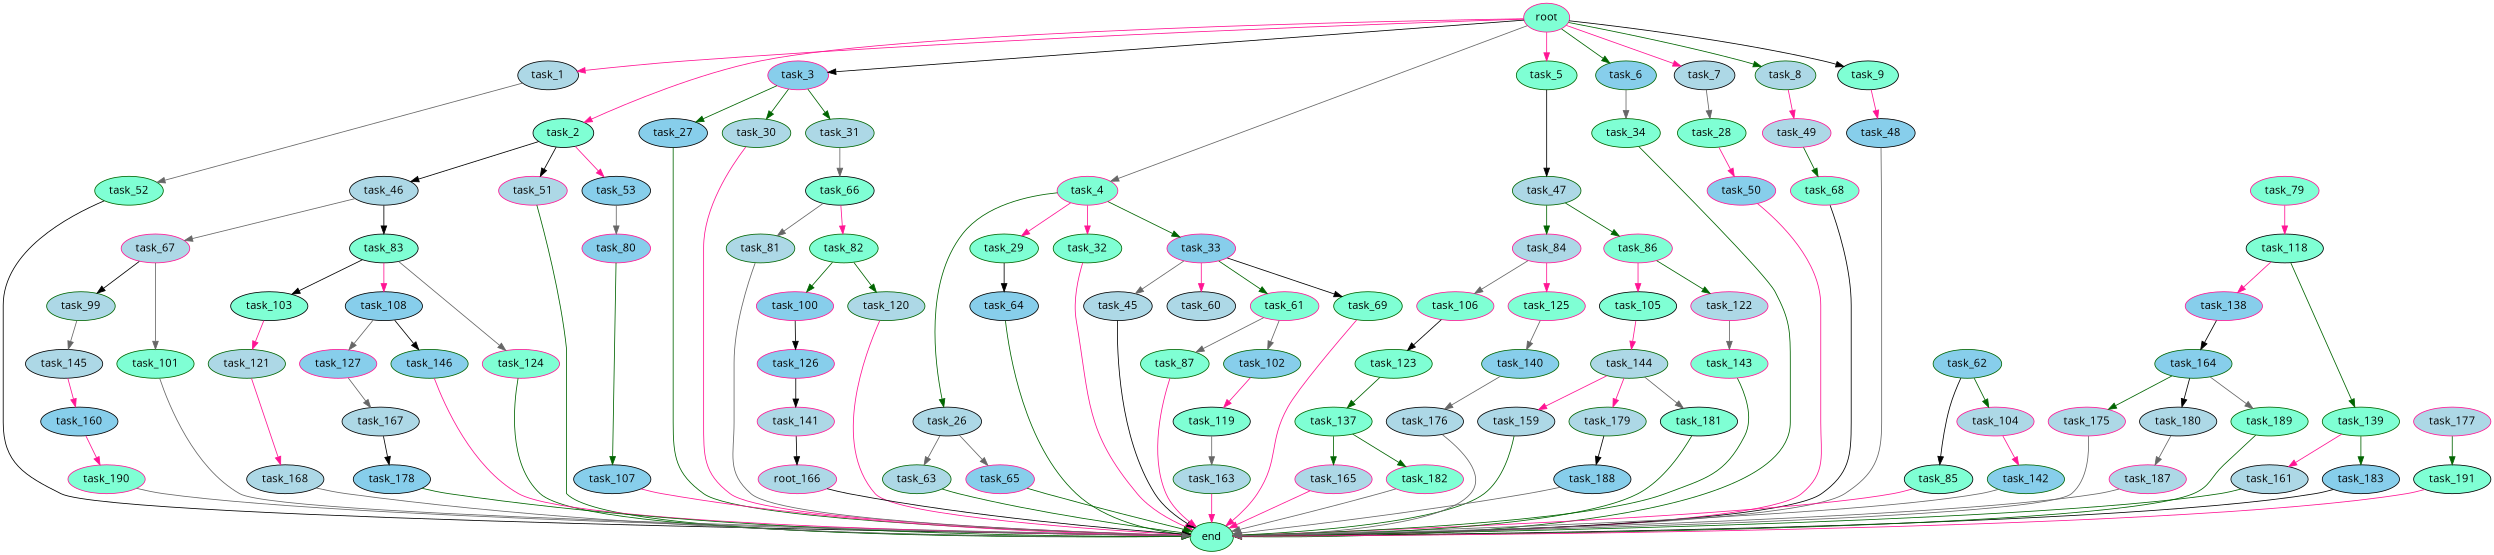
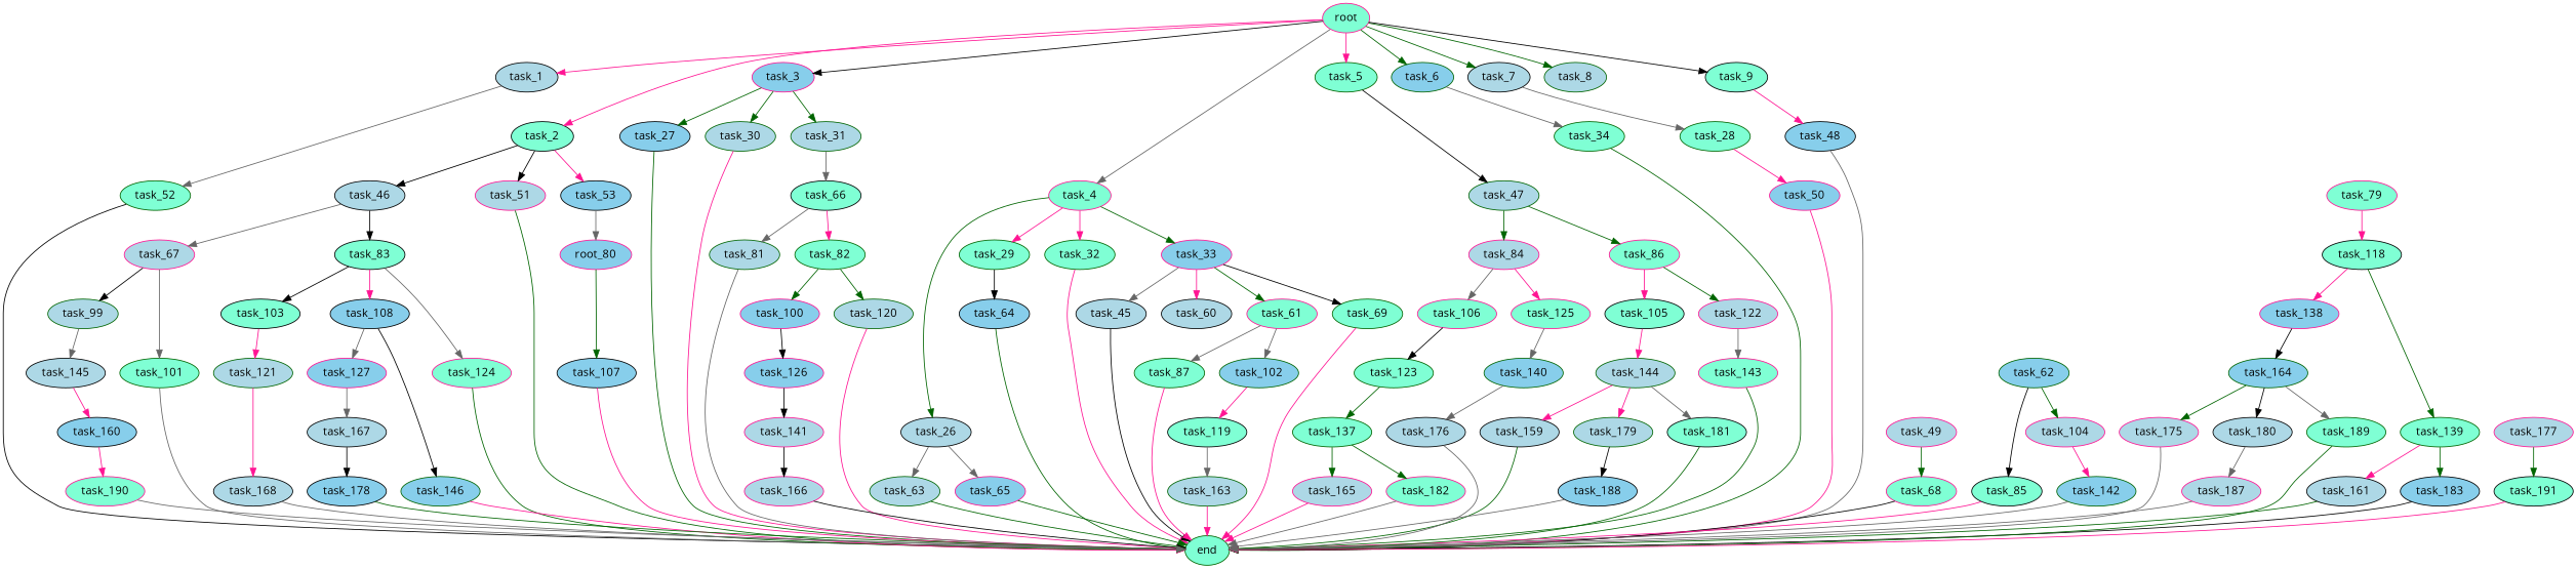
  digraph {
    fontname="Open Sans"
    node [color=black fillcolor=aquamarine fontname="Open Sans" style=filled]
    edge [color=deeppink fontname="Open Sans"]
    root [color=deeppink]
    task_1 [fillcolor=lightblue]
    task_2
    task_3 [color=deeppink fillcolor=skyblue]
    task_4 [color=deeppink]
    task_5 [color=darkgreen]
    task_6 [color=darkgreen fillcolor=skyblue]
    task_7 [fillcolor=lightblue]
    task_8 [color=darkgreen fillcolor=lightblue]
    task_9
    task_52 [color=darkgreen]
    task_46 [fillcolor=lightblue]
    task_51 [color=deeppink fillcolor=lightblue]
    task_53 [fillcolor=skyblue]
    task_27 [fillcolor=skyblue]
    task_30 [color=darkgreen fillcolor=lightblue]
    task_31 [color=darkgreen fillcolor=lightblue]
    task_26 [fillcolor=lightblue]
    task_29 [color=darkgreen]
    task_32 [color=darkgreen]
    task_33 [color=deeppink fillcolor=skyblue]
    task_47 [color=darkgreen fillcolor=lightblue]
    task_34 [color=darkgreen]
    task_28 [color=darkgreen]
    task_49 [color=deeppink fillcolor=lightblue]
    task_48 [fillcolor=skyblue]
    end [color=darkgreen]
    task_67 [color=deeppink fillcolor=lightblue]
    task_83
-   task_80 [color=deeppink fillcolor=skyblue]
+   task_80 [color=deeppink fillcolor=skyblue label=root_80]
    task_66
    task_63 [color=darkgreen fillcolor=lightblue]
    task_65 [color=deeppink fillcolor=skyblue]
    task_64 [fillcolor=skyblue]
    task_45 [fillcolor=lightblue]
    task_60 [fillcolor=lightblue]
    task_61 [color=deeppink]
    task_69 [color=darkgreen]
    task_84 [color=deeppink fillcolor=lightblue]
    task_86 [color=deeppink]
    task_50 [color=deeppink fillcolor=skyblue]
    task_68 [color=deeppink]
    task_81 [color=darkgreen fillcolor=lightblue]
    task_82 [color=darkgreen]
    task_87 [color=darkgreen]
    task_102 [color=darkgreen fillcolor=skyblue]
    task_62 [color=darkgreen fillcolor=skyblue]
    task_85
    task_104 [color=deeppink fillcolor=lightblue]
    task_99 [color=darkgreen fillcolor=lightblue]
    task_101 [color=darkgreen]
    task_103
    task_108 [fillcolor=skyblue]
    task_124 [color=deeppink]
    task_106 [color=deeppink]
    task_125 [color=deeppink]
    task_105
    task_122 [color=deeppink fillcolor=lightblue]
    task_107 [fillcolor=skyblue]
    task_79 [color=deeppink]
    task_118
    task_119
    task_142 [color=darkgreen fillcolor=skyblue]
    task_100 [color=deeppink fillcolor=skyblue]
    task_120 [color=darkgreen fillcolor=lightblue]
    task_145 [fillcolor=lightblue]
    task_138 [color=deeppink fillcolor=skyblue]
    task_139 [color=darkgreen]
    task_126 [color=deeppink fillcolor=skyblue]
    task_121 [color=darkgreen fillcolor=lightblue]
    task_127 [color=deeppink fillcolor=skyblue]
    task_146 [color=darkgreen fillcolor=skyblue]
    task_123 [color=darkgreen]
    task_140 [color=darkgreen fillcolor=skyblue]
    task_144 [color=darkgreen fillcolor=lightblue]
    task_143 [color=deeppink]
    task_160 [fillcolor=skyblue]
    task_141 [color=deeppink fillcolor=lightblue]
    task_163 [color=darkgreen fillcolor=lightblue]
    task_168 [fillcolor=lightblue]
    task_159 [fillcolor=lightblue]
    task_179 [color=darkgreen fillcolor=lightblue]
    task_181
    task_137 [color=darkgreen]
    task_167 [fillcolor=lightblue]
    task_164 [color=darkgreen fillcolor=skyblue]
    task_161 [fillcolor=lightblue]
    task_183 [fillcolor=skyblue]
    task_165 [color=deeppink fillcolor=lightblue]
    task_182 [color=deeppink]
    task_176 [fillcolor=lightblue]
-   task_166 [color=deeppink fillcolor=lightblue label=root_166]
+   task_166 [color=deeppink fillcolor=lightblue]
    task_178 [fillcolor=skyblue]
    task_175 [color=deeppink fillcolor=lightblue]
    task_180 [fillcolor=lightblue]
    task_189 [color=darkgreen]
    task_188 [fillcolor=skyblue]
    task_190 [color=deeppink]
    task_177 [color=deeppink fillcolor=lightblue]
    task_191
    task_187 [color=deeppink fillcolor=lightblue]
    root -> task_1
    root -> task_2
    root -> task_3 [color=black]
    root -> task_4 [color=gray40]
    root -> task_5
    root -> task_6 [color=darkgreen]
-   root -> task_7
+   root -> task_7 [color=darkgreen]
    root -> task_8 [color=darkgreen]
    root -> task_9 [color=black]
    task_1 -> task_52 [color=gray40]
    task_2 -> task_46 [color=black]
    task_2 -> task_51 [color=black]
    task_2 -> task_53
    task_3 -> task_27 [color=darkgreen]
    task_3 -> task_30 [color=darkgreen]
    task_3 -> task_31 [color=darkgreen]
    task_4 -> task_26 [color=darkgreen]
    task_4 -> task_29
    task_4 -> task_32
    task_4 -> task_33 [color=darkgreen]
    task_5 -> task_47 [color=black]
    task_6 -> task_34 [color=gray40]
    task_7 -> task_28 [color=gray40]
-   task_8 -> task_49
    task_9 -> task_48
    task_52 -> end [color=black]
    task_46 -> task_67 [color=gray40]
    task_46 -> task_83 [color=black]
    task_51 -> end [color=darkgreen]
    task_53 -> task_80 [color=gray40]
    task_27 -> end [color=darkgreen]
    task_30 -> end
    task_31 -> task_66 [color=gray40]
    task_26 -> task_63 [color=gray40]
    task_26 -> task_65 [color=gray40]
    task_29 -> task_64 [color=black]
    task_32 -> end
    task_33 -> task_45 [color=gray40]
    task_33 -> task_60
    task_33 -> task_61 [color=darkgreen]
    task_33 -> task_69 [color=black]
    task_47 -> task_84 [color=darkgreen]
    task_47 -> task_86 [color=darkgreen]
    task_34 -> end [color=darkgreen]
    task_28 -> task_50
    task_49 -> task_68 [color=darkgreen]
    task_48 -> end [color=gray40]
    task_67 -> task_99 [color=black]
    task_67 -> task_101 [color=gray40]
    task_83 -> task_103 [color=black]
    task_83 -> task_108
    task_83 -> task_124 [color=gray40]
    task_80 -> task_107 [color=darkgreen]
    task_66 -> task_81 [color=gray40]
    task_66 -> task_82
    task_63 -> end [color=darkgreen]
    task_65 -> end [color=darkgreen]
    task_64 -> end [color=darkgreen]
    task_45 -> end [color=black]
    task_61 -> task_87 [color=gray40]
    task_61 -> task_102 [color=gray40]
    task_69 -> end
    task_84 -> task_106 [color=gray40]
    task_84 -> task_125
    task_86 -> task_105
    task_86 -> task_122 [color=darkgreen]
    task_50 -> end
    task_68 -> end [color=black]
    task_81 -> end [color=gray40]
    task_82 -> task_100 [color=darkgreen]
    task_82 -> task_120 [color=darkgreen]
    task_87 -> end
    task_102 -> task_119
    task_62 -> task_85 [color=black]
    task_62 -> task_104 [color=darkgreen]
    task_85 -> end
    task_104 -> task_142
    task_99 -> task_145 [color=gray40]
    task_101 -> end [color=gray40]
    task_103 -> task_121
    task_108 -> task_127 [color=gray40]
    task_108 -> task_146 [color=black]
    task_124 -> end [color=darkgreen]
    task_106 -> task_123 [color=black]
    task_125 -> task_140 [color=gray40]
    task_105 -> task_144
    task_122 -> task_143 [color=gray40]
    task_107 -> end
    task_79 -> task_118
    task_118 -> task_138
    task_118 -> task_139 [color=darkgreen]
    task_119 -> task_163 [color=gray40]
    task_142 -> end [color=gray40]
    task_100 -> task_126 [color=black]
    task_120 -> end
    task_145 -> task_160
    task_138 -> task_164 [color=black]
    task_139 -> task_161
    task_139 -> task_183 [color=darkgreen]
    task_126 -> task_141 [color=black]
    task_121 -> task_168
    task_127 -> task_167 [color=gray40]
    task_146 -> end
    task_123 -> task_137 [color=darkgreen]
    task_140 -> task_176 [color=gray40]
    task_144 -> task_159
    task_144 -> task_179
    task_144 -> task_181 [color=gray40]
    task_143 -> end [color=darkgreen]
    task_160 -> task_190
    task_141 -> task_166 [color=black]
    task_163 -> end
    task_168 -> end [color=gray40]
    task_159 -> end [color=darkgreen]
    task_179 -> task_188 [color=black]
    task_181 -> end [color=darkgreen]
    task_137 -> task_165 [color=darkgreen]
    task_137 -> task_182 [color=darkgreen]
    task_167 -> task_178 [color=black]
    task_164 -> task_175 [color=darkgreen]
    task_164 -> task_180 [color=black]
    task_164 -> task_189 [color=gray40]
    task_161 -> end [color=darkgreen]
    task_183 -> end [color=black]
    task_165 -> end
    task_182 -> end [color=gray40]
    task_176 -> end [color=gray40]
    task_166 -> end [color=black]
    task_178 -> end [color=darkgreen]
    task_175 -> end [color=gray40]
    task_180 -> task_187 [color=gray40]
    task_189 -> end [color=darkgreen]
    task_188 -> end [color=gray40]
    task_190 -> end [color=gray40]
    task_177 -> task_191 [color=darkgreen]
    task_191 -> end
    task_187 -> end [color=gray40]
  }
